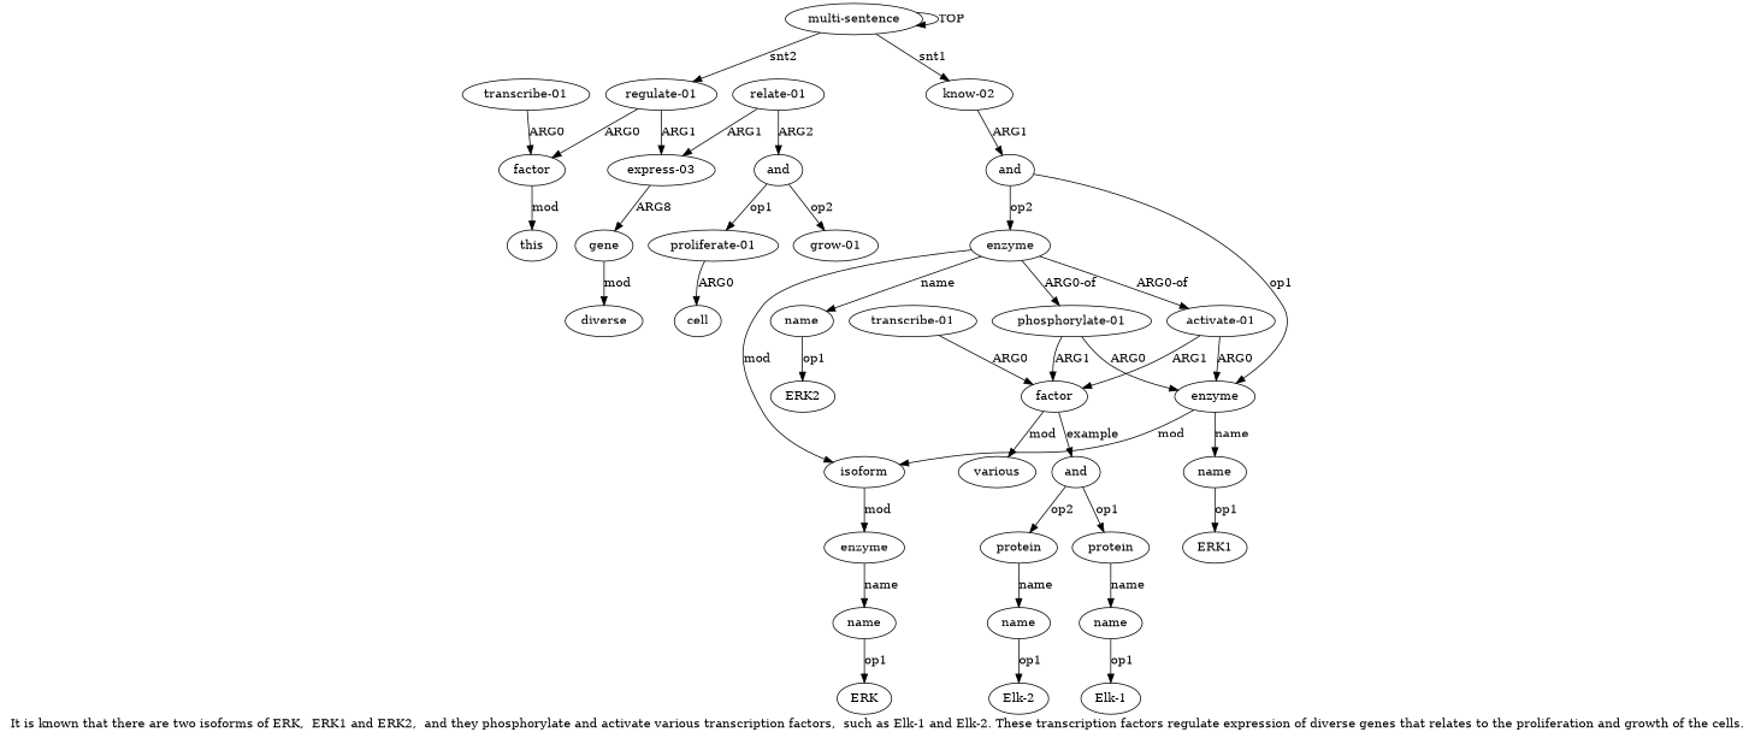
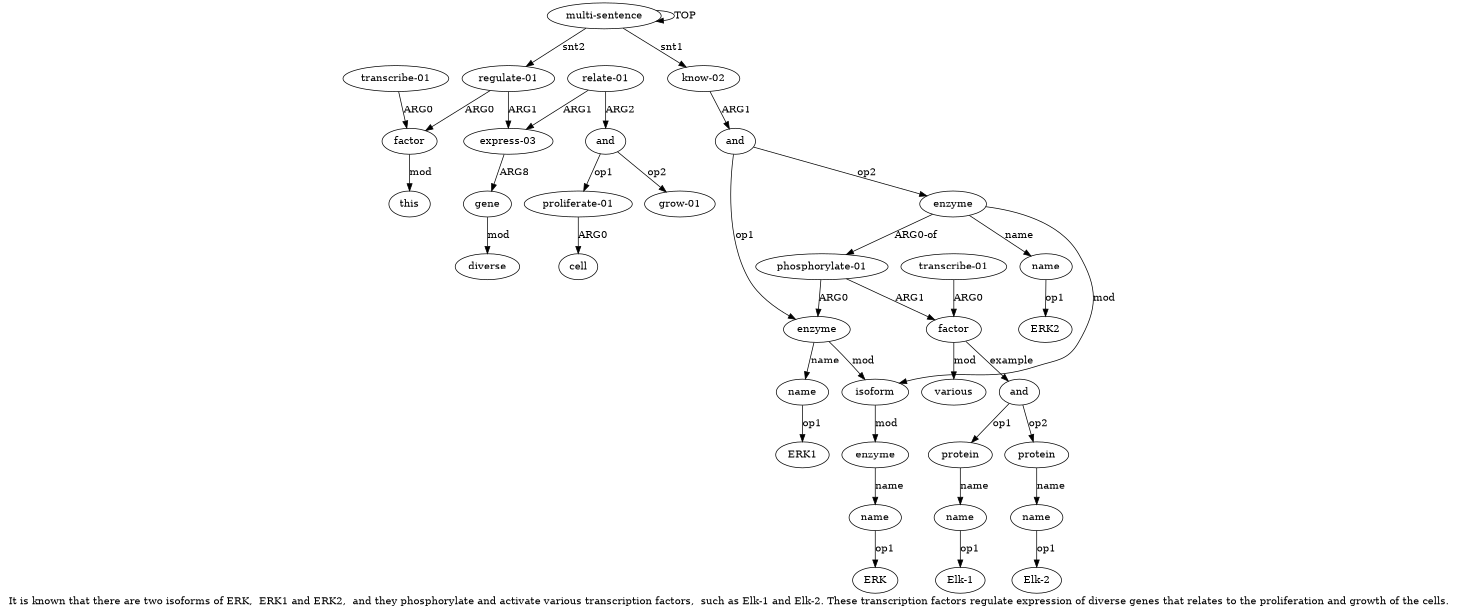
  digraph {
    label="It is known that there are two isoforms of ERK,  ERK1 and ERK2,  and they phosphorylate and activate various transcription factors,  such as Elk-1 and Elk-2. These transcription factors regulate expression of diverse genes that relates to the proliferation and growth of the cells."
    node [color=black gold_ind=-1 gold_label=name test_ind=-1 test_label=name]
    edge [color=black gold_label=op1 test_label=op1]
    n1 [gold_ind=20 gold_label="regulate-01" label="regulate-01" test_ind=20 test_label="regulate-01"]
    n2 [gold_ind=21 gold_label=factor label=factor test_ind=21 test_label=factor]
    n3 [gold_ind=24 gold_label="express-03" label="express-03" test_ind=24 test_label="express-03"]
    n4 [gold_ind=23 gold_label=this label=this test_ind=23 test_label=this]
    n5 [gold_ind=25 gold_label=gene label=gene test_ind=25 test_label=gene]
    n6 [gold_ind=26 gold_label=diverse label=diverse test_ind=26 test_label=diverse]
    n7 [gold_ind=22 gold_label="transcribe-01" label="transcribe-01" test_ind=22 test_label="transcribe-01"]
    n8 [gold_ind=27 gold_label="relate-01" label="relate-01" test_ind=27 test_label="relate-01"]
    n9 [gold_ind=28 gold_label=and label=and test_ind=28 test_label=and]
    n10 [gold_ind=29 gold_label="proliferate-01" label="proliferate-01" test_ind=29 test_label="proliferate-01"]
    n11 [gold_ind=31 gold_label="grow-01" label="grow-01" test_ind=31 test_label="grow-01"]
    n12 [gold_ind=30 gold_label=cell label=cell test_ind=30 test_label=cell]
    n13 [gold_label=ERK1 label=ERK1 test_label=ERK1]
    n14 [gold_label=ERK label=ERK test_label=ERK]
    n15 [gold_ind=15 label=name test_ind=15]
    n16 [gold_label="Elk-2" label="Elk-2" test_label="Elk-2"]
    n17 [gold_ind=14 gold_label=protein label=protein test_ind=14 test_label=protein]
-   n18 [gold_ind=17 gold_label="activate-01" label="activate-01" test_ind=17 test_label="activate-01"]
    n19 [gold_ind=3 gold_label=enzyme label=enzyme test_ind=3 test_label=enzyme]
    n20 [gold_ind=9 gold_label=factor label=factor test_ind=9 test_label=factor]
    n21 [gold_ind=5 gold_label=isoform label=isoform test_ind=5 test_label=isoform]
    n22 [gold_ind=4 label=name test_ind=4]
    n23 [gold_ind=16 gold_label=various label=various test_ind=16 test_label=various]
    n24 [gold_ind=11 gold_label=and label=and test_ind=11 test_label=and]
    n25 [gold_ind=6 gold_label=enzyme label=enzyme test_ind=6 test_label=enzyme]
    n26 [gold_ind=12 gold_label=protein label=protein test_ind=12 test_label=protein]
    n27 [gold_ind=13 label=name test_ind=13]
    n28 [gold_label="Elk-1" label="Elk-1" test_label="Elk-1"]
    n29 [gold_ind=10 gold_label="transcribe-01" label="transcribe-01" test_ind=10 test_label="transcribe-01"]
    n30 [gold_ind=19 label=name test_ind=19]
    n31 [gold_label=ERK2 label=ERK2 test_label=ERK2]
    n32 [gold_ind=18 gold_label=enzyme label=enzyme test_ind=18 test_label=enzyme]
    n33 [gold_ind=8 gold_label="phosphorylate-01" label="phosphorylate-01" test_ind=8 test_label="phosphorylate-01"]
    n34 [gold_ind=7 label=name test_ind=7]
    n35 [gold_ind=1 gold_label="know-02" label="know-02" test_ind=1 test_label="know-02"]
    n36 [gold_ind=2 gold_label=and label=and test_ind=2 test_label=and]
    n37 [gold_ind=0 gold_label="multi-sentence" label="multi-sentence" test_ind=0 test_label="multi-sentence"]
    n1 -> n2 [gold_label=ARG0 label=ARG0 test_label=ARG0]
    n1 -> n3 [gold_label=ARG1 label=ARG1 test_label=ARG1]
    n2 -> n4 [gold_label=mod label=mod test_label=mod]
    n3 -> n5 [gold_label=ARG1 label=ARG8 test_label=ARG1]
    n5 -> n6 [gold_label=mod label=mod test_label=mod]
    n7 -> n2 [gold_label=ARG0 label=ARG0 test_label=ARG0]
    n8 -> n3 [gold_label=ARG1 label=ARG1 test_label=ARG1]
    n8 -> n9 [gold_label=ARG2 label=ARG2 test_label=ARG2]
    n9 -> n10 [label=op1]
    n9 -> n11 [gold_label=op2 label=op2 test_label=op2]
    n10 -> n12 [gold_label=ARG0 label=ARG0 test_label=ARG0]
    n15 -> n16 [label=op1]
    n17 -> n15 [gold_label=name label=name test_label=name]
-   n18 -> n19 [gold_label=ARG0 label=ARG0 test_label=ARG0]
-   n18 -> n20 [gold_label=ARG1 label=ARG1 test_label=ARG1]
    n19 -> n21 [gold_label=mod label=mod test_label=mod]
    n19 -> n22 [gold_label=name label=name test_label=name]
    n20 -> n23 [gold_label=mod label=mod test_label=mod]
    n20 -> n24 [gold_label=example label=example test_label=example]
    n21 -> n25 [gold_label=mod label=mod test_label=mod]
    n22 -> n13 [label=op1]
    n24 -> n17 [gold_label=op2 label=op2 test_label=op2]
    n24 -> n26 [label=op1]
    n25 -> n34 [gold_label=name label=name test_label=name]
    n26 -> n27 [gold_label=name label=name test_label=name]
    n27 -> n28 [label=op1]
    n29 -> n20 [gold_label=ARG0 label=ARG0 test_label=ARG0]
    n30 -> n31 [label=op1]
-   n32 -> n18 [gold_label="ARG0-of" label="ARG0-of" test_label="ARG0-of"]
    n32 -> n21 [gold_label=mod label=mod test_label=mod]
    n32 -> n30 [gold_label=name label=name test_label=name]
    n32 -> n33 [gold_label="ARG0-of" label="ARG0-of" test_label="ARG0-of"]
    n33 -> n19 [gold_label=ARG0 label=ARG0 test_label=ARG0]
    n33 -> n20 [gold_label=ARG1 label=ARG1 test_label=ARG1]
    n34 -> n14 [label=op1]
    n35 -> n36 [gold_label=ARG1 label=ARG1 test_label=ARG1]
    n36 -> n19 [label=op1]
    n36 -> n32 [gold_label=op2 label=op2 test_label=op2]
    n37 -> n1 [gold_label=snt2 label=snt2 test_label=snt2]
    n37 -> n35 [gold_label=snt1 label=snt1 test_label=snt1]
    n37 -> n37 [gold_label=TOP label=TOP test_label=TOP]
  }
